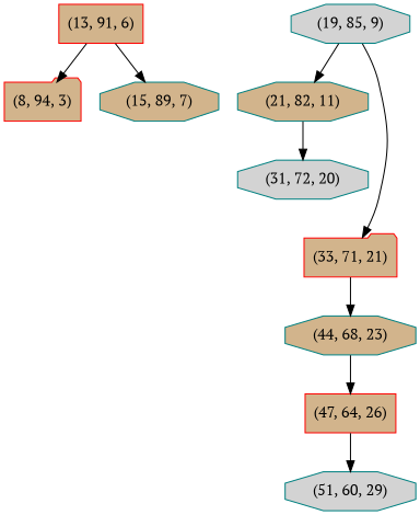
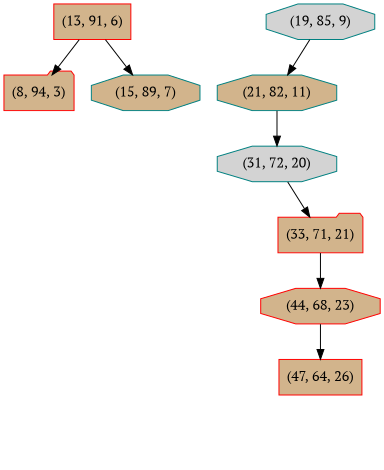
  digraph {
    fontname="PT Serif"
    node [color=teal fillcolor=tan fontname="PT Serif" shape=octagon style=filled]
    edge [fontname="PT Serif"]
    "(8, 94, 3)" [color=red shape=folder]
    "(13, 91, 6)" [color=red shape=box]
    "(15, 89, 7)"
    "(19, 85, 9)" [fillcolor=lightgrey]
    "(21, 82, 11)"
    "(31, 72, 20)" [fillcolor=lightgrey]
    n7 [color=red label="(33, 71, 21)" shape=folder]
-   "(44, 68, 23)"
+   "(44, 68, 23)" [color=red]
    "(47, 64, 26)" [color=red shape=box]
-   "(51, 60, 29)" [fillcolor=lightgrey]
    "(13, 91, 6)" -> "(8, 94, 3)"
    "(13, 91, 6)" -> "(15, 89, 7)"
    "(19, 85, 9)" -> "(21, 82, 11)"
    "(21, 82, 11)" -> "(31, 72, 20)"
-   "(19, 85, 9)" -> n7
+   "(31, 72, 20)" -> n7
    n7 -> "(44, 68, 23)"
    "(44, 68, 23)" -> "(47, 64, 26)"
-   "(47, 64, 26)" -> "(51, 60, 29)"
  }
